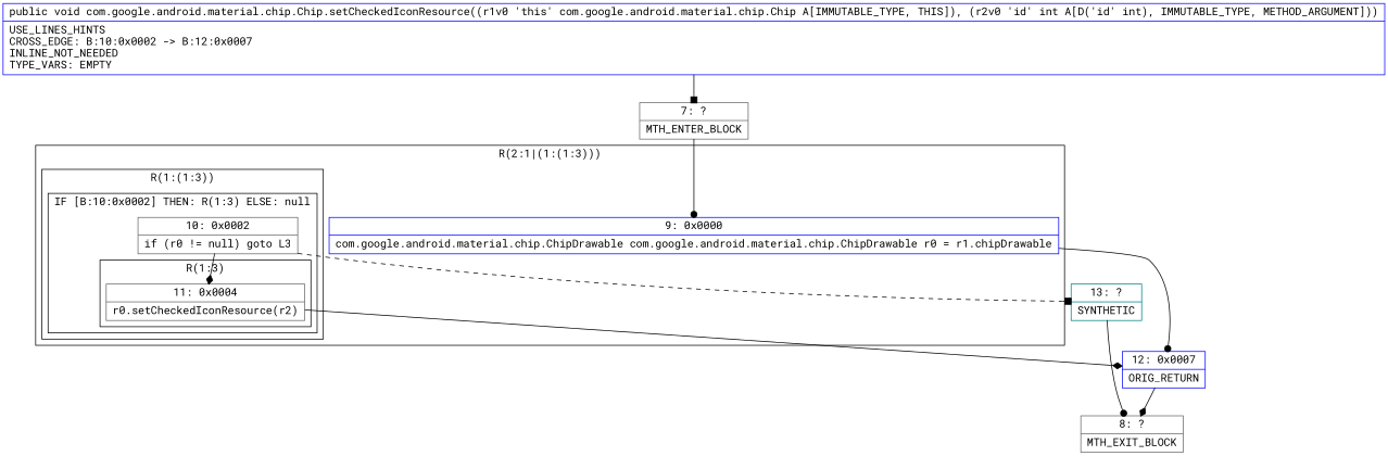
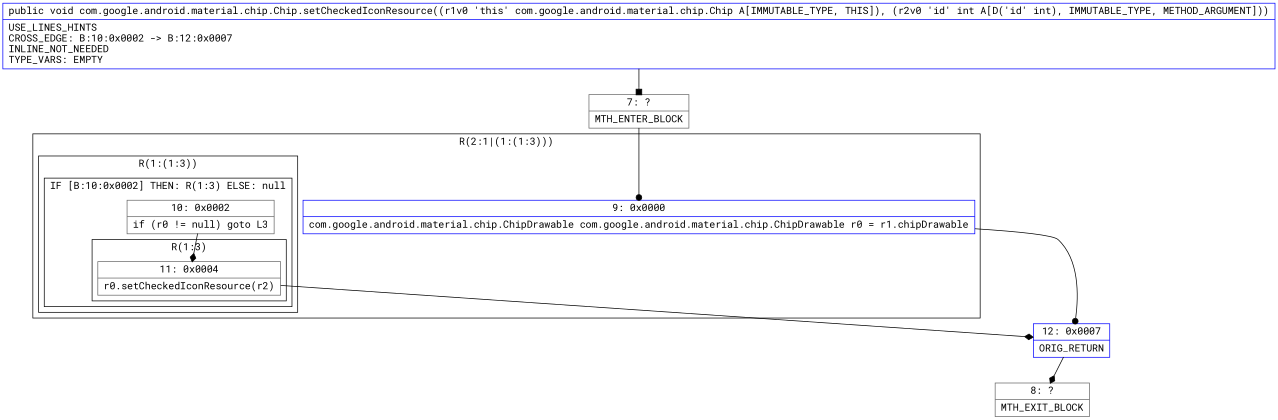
  digraph {
    fontname="Roboto Mono"
    node [color=gray40 fontname="Roboto Mono" shape=record]
    edge [arrowhead=diamond fontname="Roboto Mono"]
    n1 [label="{11\:\ 0x0004|r0.setCheckedIconResource(r2)\l}"]
    n2 [label="{10\:\ 0x0002|if (r0 != null) goto L3\l}"]
    n3 [color=blue label="{9\:\ 0x0000|com.google.android.material.chip.ChipDrawable com.google.android.material.chip.ChipDrawable r0 = r1.chipDrawable\l}"]
    n4 [color=blue label="{12\:\ 0x0007|ORIG_RETURN\l}"]
-   n5 [color=teal label="{13\:\ ?|SYNTHETIC\l}"]
    n6 [label="{8\:\ ?|MTH_EXIT_BLOCK\l}"]
    n7 [label="{7\:\ ?|MTH_ENTER_BLOCK\l}"]
    n8 [color=blue label="{public void com.google.android.material.chip.Chip.setCheckedIconResource((r1v0 'this' com.google.android.material.chip.Chip A[IMMUTABLE_TYPE, THIS]), (r2v0 'id' int A[D('id' int), IMMUTABLE_TYPE, METHOD_ARGUMENT]))  | USE_LINES_HINTS\lCROSS_EDGE: B:10:0x0002 \-\> B:12:0x0007\lINLINE_NOT_NEEDED\lTYPE_VARS: EMPTY\l}"]
    subgraph cluster_1 {
      label="R(2:1|(1:(1:3)))"
      n3
      subgraph cluster_2 {
        label="R(1:(1:3))"
        subgraph cluster_3 {
          label="IF [B:10:0x0002] THEN: R(1:3) ELSE: null"
          n2
          subgraph cluster_4 {
            label="R(1:3)"
            n1
          }
        }
      }
    }
    n1 -> n4
    n2 -> n1
-   n2 -> n5 [arrowhead=box style=dashed]
    n3 -> n4 [arrowhead=dot]
    n4 -> n6
-   n5 -> n6 [arrowhead=dot]
    n7 -> n3 [arrowhead=dot]
    n8 -> n7 [arrowhead=box]
  }
